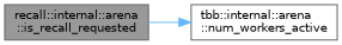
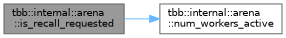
  digraph {
    rankdir=LR
    node [fontname=Helvetica fontsize=10 shape=box style=filled]
-   n1 [color=gray40 fillcolor=grey60 fontcolor=black height=0.2 label="recall::internal::arena\l::is_recall_requested" width=0.4]
+   n1 [color=gray40 fillcolor=grey60 fontcolor=black height=0.2 label="tbb::internal::arena\l::is_recall_requested" width=0.4]
    n2 [color=grey40 fillcolor=white height=0.2 label="tbb::internal::arena\l::num_workers_active" width=0.4]
    n1 -> n2 [color=steelblue1 fontname=Helvetica fontsize=10 labelfontname=Helvetica labelfontsize=10 style=solid]
  }
